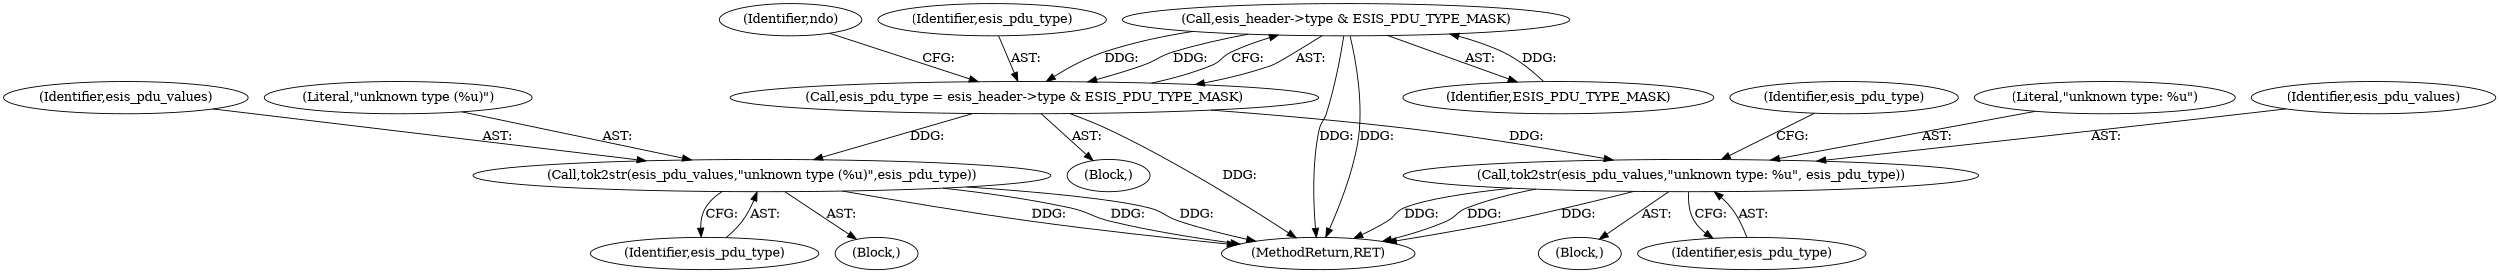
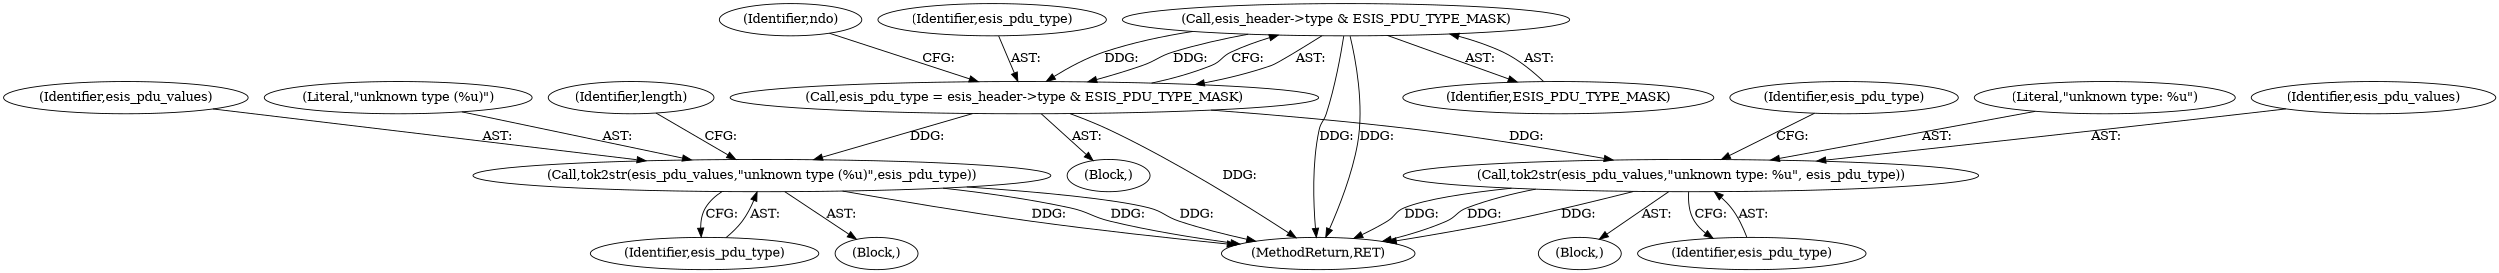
  digraph {
    n1 [label="(Call,esis_header->type & ESIS_PDU_TYPE_MASK)"]
    n2 [label="(Call,esis_pdu_type = esis_header->type & ESIS_PDU_TYPE_MASK)"]
    n3 [label="(MethodReturn,RET)"]
    n4 [label="(Identifier,ESIS_PDU_TYPE_MASK)"]
    n5 [label="(Call,tok2str(esis_pdu_values,\"unknown type (%u)\",esis_pdu_type))"]
    n6 [label="(Call,tok2str(esis_pdu_values,\"unknown type: %u\", esis_pdu_type))"]
    n7 [label="(Block,)"]
    n8 [label="(Identifier,esis_pdu_type)"]
    n9 [label="(Block,)"]
    n10 [label="(Block,)"]
    n11 [label="(Identifier,esis_pdu_type)"]
    n12 [label="(Identifier,ndo)"]
    n13 [label="(Literal,\"unknown type (%u)\")"]
    n14 [label="(Identifier,esis_pdu_type)"]
    n15 [label="(Identifier,esis_pdu_values)"]
+   n16 [label="(Identifier,length)"]
    n17 [label="(Identifier,esis_pdu_values)"]
    n18 [label="(Identifier,esis_pdu_type)"]
    n19 [label="(Literal,\"unknown type: %u\")"]
    n1 -> n2 [label="AST: "]
    n1 -> n2 [label="DDG: "]
    n1 -> n2 [label="DDG: "]
    n1 -> n3 [label="DDG: "]
    n1 -> n3 [label="DDG: "]
    n1 -> n4 [label="AST: "]
    n2 -> n1 [label="CFG: "]
    n2 -> n3 [label="DDG: "]
    n2 -> n5 [label="DDG: "]
    n2 -> n6 [label="DDG: "]
    n2 -> n7 [label="AST: "]
-   n4 -> n1 [label="DDG: "]
+   n4 -> n1 [label="AST: "]
    n5 -> n3 [label="DDG: "]
    n5 -> n3 [label="DDG: "]
    n5 -> n3 [label="DDG: "]
    n5 -> n8 [label="CFG: "]
    n5 -> n9 [label="AST: "]
    n6 -> n3 [label="DDG: "]
    n6 -> n3 [label="DDG: "]
    n6 -> n3 [label="DDG: "]
    n6 -> n10 [label="AST: "]
    n6 -> n11 [label="CFG: "]
    n8 -> n5 [label="AST: "]
    n11 -> n6 [label="AST: "]
    n12 -> n2 [label="CFG: "]
    n13 -> n5 [label="AST: "]
    n14 -> n2 [label="AST: "]
    n15 -> n6 [label="AST: "]
+   n16 -> n5 [label="CFG: "]
    n17 -> n5 [label="AST: "]
    n18 -> n6 [label="CFG: "]
    n19 -> n6 [label="AST: "]
  }
